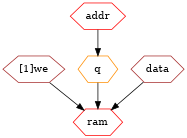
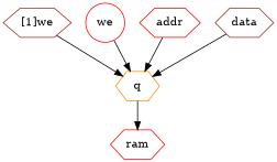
  strict digraph {
    node [color=red complexity=4 importance=0.728813394229 rank=0.122881397572 shape=hexagon]
    "[1]we" [color=brown complexity=5 rank=0.145762678846]
    ram [importance=0.593220091343 rank=0.148305022836]
    q [color=darkorange complexity=0 importance=0.355932287401 rank=0.0]
+   we [importance=0.491525590287 shape=circle]
    addr [importance=0.491525590287]
    data [color=brown complexity=7 rank=0.104116199176]
-   "[1]we" -> ram
+   "[1]we" -> q
    q -> ram
+   we -> q
    addr -> q
-   data -> ram
+   data -> q
  }
